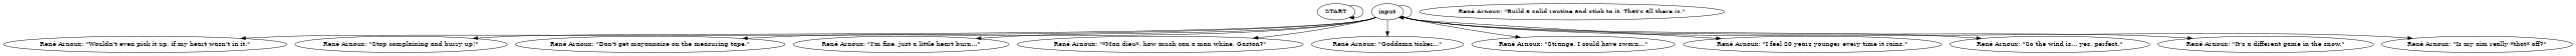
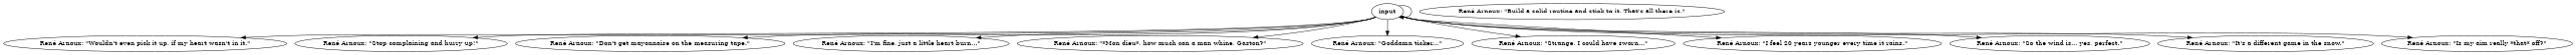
  digraph {
-   n1 [label=START]
    n2 [label=input]
    n3 [label="René Arnoux: \"Wouldn't even pick it up, if my heart wasn't in it.\""]
    n4 [label="René Arnoux: \"Stop complaining and hurry up!\""]
    n5 [label="René Arnoux: \"Don't get mayonnaise on the measuring tape.\""]
    n6 [label="René Arnoux: \"I'm fine, just a little heart burn...\""]
    n7 [label="René Arnoux: \"*Mon dieu*, how much can a man whine, Gaston?\""]
    n8 [label="René Arnoux: \"Goddamn ticker...\""]
    n9 [label="René Arnoux: \"Strange, I could have sworn...\""]
    n10 [label="René Arnoux: \"I feel 20 years younger every time it rains.\""]
    n11 [label="René Arnoux: \"So the wind is... yes, perfect.\""]
    n12 [label="René Arnoux: \"It's a different game in the snow.\""]
    n13 [label="René Arnoux: \"Is my aim really *that* off?\""]
    n14 [label="René Arnoux: \"Build a solid routine and stick to it. That's all there is.\""]
-   n1 -> n1
    n2 -> n2
    n2 -> n3
    n2 -> n4
    n2 -> n5
    n2 -> n6
    n2 -> n7
    n2 -> n8
    n2 -> n9
    n2 -> n10
    n2 -> n11
    n2 -> n12
    n2 -> n13
  }
